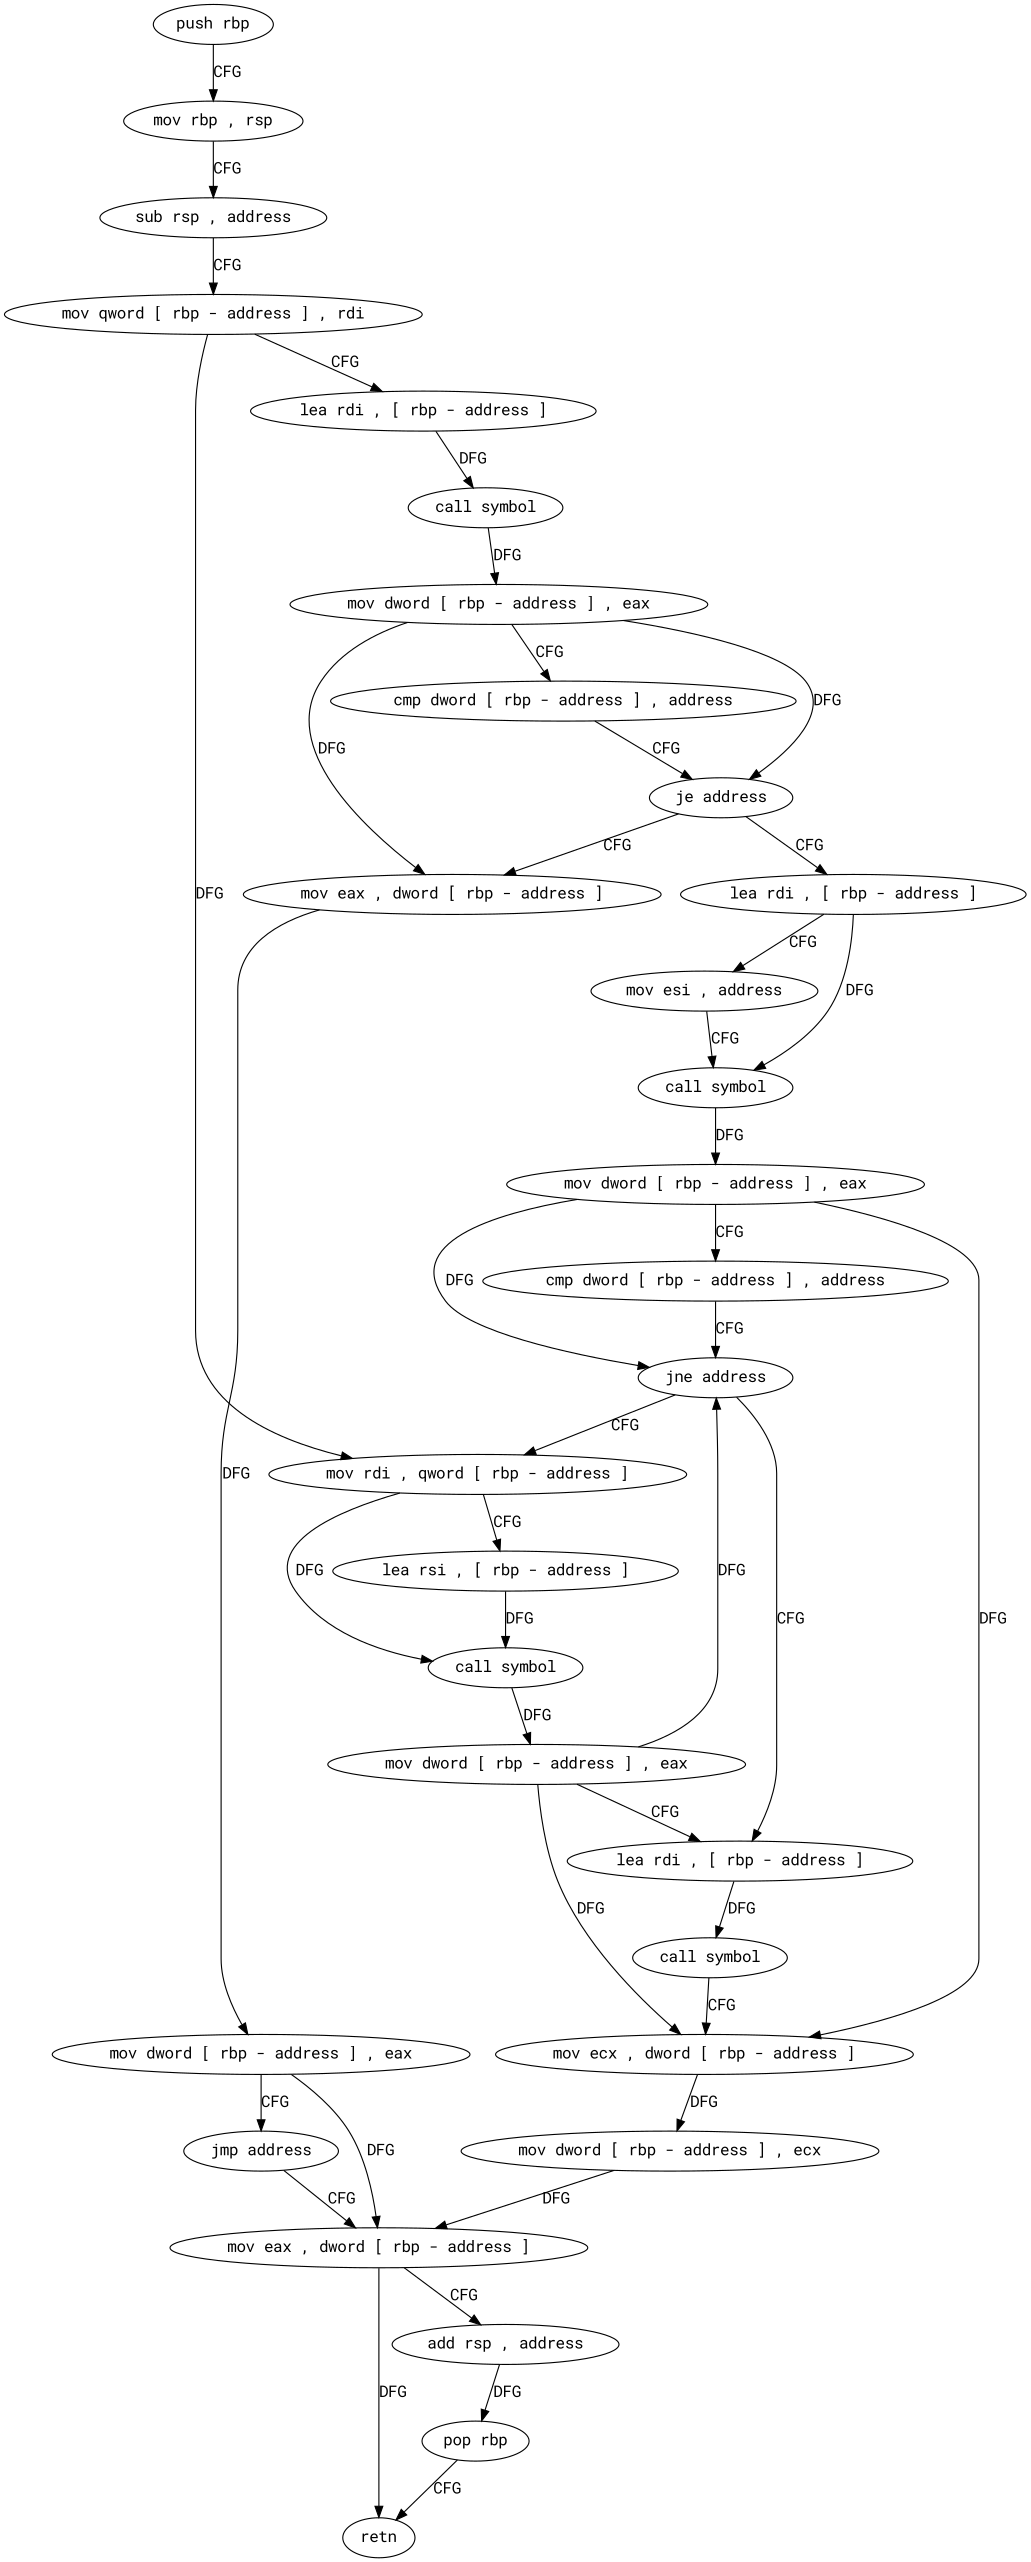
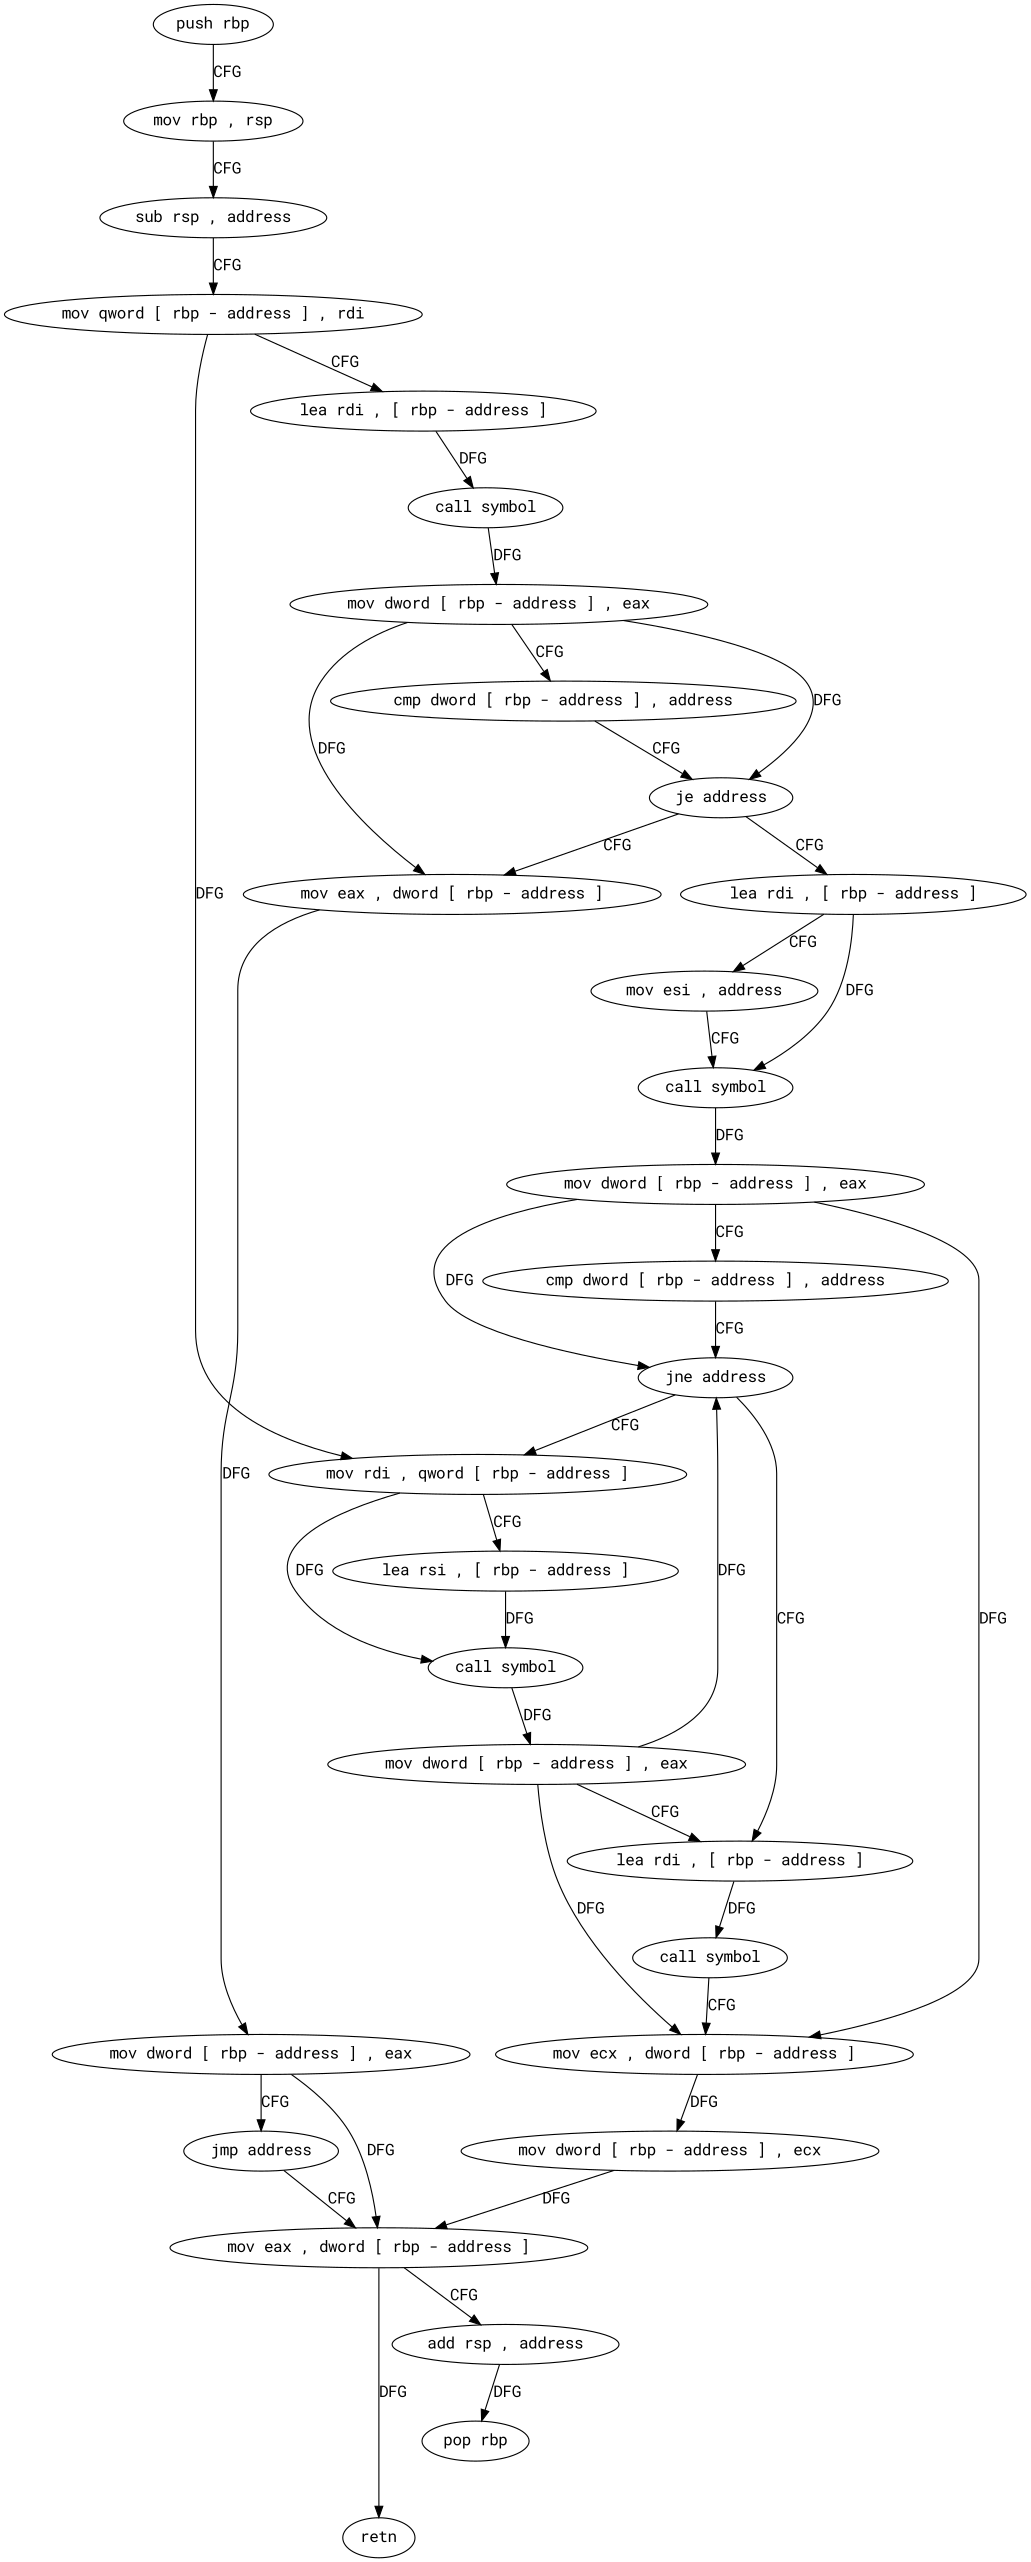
  digraph {
    fontname="Roboto Mono"
    node [fontname="Roboto Mono"]
    edge [fontname="Roboto Mono"]
    n1 [label="push rbp"]
    n2 [label="mov rbp , rsp"]
    n3 [label="sub rsp , address"]
    n4 [label="mov qword [ rbp - address ] , rdi"]
    n5 [label="lea rdi , [ rbp - address ]"]
    n6 [label="mov rdi , qword [ rbp - address ]"]
    n7 [label="call symbol"]
    n8 [label="lea rsi , [ rbp - address ]"]
    n9 [label="call symbol"]
    n10 [label="mov dword [ rbp - address ] , eax"]
    n11 [label="cmp dword [ rbp - address ] , address"]
    n12 [label="je address"]
    n13 [label="mov eax , dword [ rbp - address ]"]
    n14 [label="lea rdi , [ rbp - address ]"]
    n15 [label="mov dword [ rbp - address ] , eax"]
    n16 [label="mov esi , address"]
    n17 [label="call symbol"]
    n18 [label="mov dword [ rbp - address ] , eax"]
    n19 [label="jmp address"]
    n20 [label="mov eax , dword [ rbp - address ]"]
    n21 [label="cmp dword [ rbp - address ] , address"]
    n22 [label="jne address"]
    n23 [label="mov ecx , dword [ rbp - address ]"]
    n24 [label="lea rdi , [ rbp - address ]"]
    n25 [label="mov dword [ rbp - address ] , ecx"]
    n26 [label="call symbol"]
    n27 [label="mov dword [ rbp - address ] , eax"]
    n28 [label="add rsp , address"]
    n29 [label=retn]
    n30 [label="pop rbp"]
    n1 -> n2 [label=CFG]
    n2 -> n3 [label=CFG]
    n3 -> n4 [label=CFG]
    n4 -> n5 [label=CFG]
    n4 -> n6 [label=DFG]
    n5 -> n7 [label=DFG]
    n6 -> n8 [label=CFG]
    n6 -> n9 [label=DFG]
    n7 -> n10 [label=DFG]
    n8 -> n9 [label=DFG]
    n9 -> n27 [label=DFG]
    n10 -> n11 [label=CFG]
    n10 -> n12 [label=DFG]
    n10 -> n13 [label=DFG]
    n11 -> n12 [label=CFG]
    n12 -> n13 [label=CFG]
    n12 -> n14 [label=CFG]
    n13 -> n15 [label=DFG]
    n14 -> n16 [label=CFG]
    n14 -> n17 [label=DFG]
    n15 -> n19 [label=CFG]
    n15 -> n20 [label=DFG]
    n16 -> n17 [label=CFG]
    n17 -> n18 [label=DFG]
    n18 -> n21 [label=CFG]
    n18 -> n22 [label=DFG]
    n18 -> n23 [label=DFG]
    n19 -> n20 [label=CFG]
    n20 -> n28 [label=CFG]
    n20 -> n29 [label=DFG]
    n21 -> n22 [label=CFG]
    n22 -> n6 [label=CFG]
    n22 -> n24 [label=CFG]
    n23 -> n25 [label=DFG]
    n24 -> n26 [label=DFG]
    n25 -> n20 [label=DFG]
    n26 -> n23 [label=CFG]
    n27 -> n22 [label=DFG]
    n27 -> n23 [label=DFG]
    n27 -> n24 [label=CFG]
    n28 -> n30 [label=DFG]
-   n30 -> n29 [label=CFG]
  }
